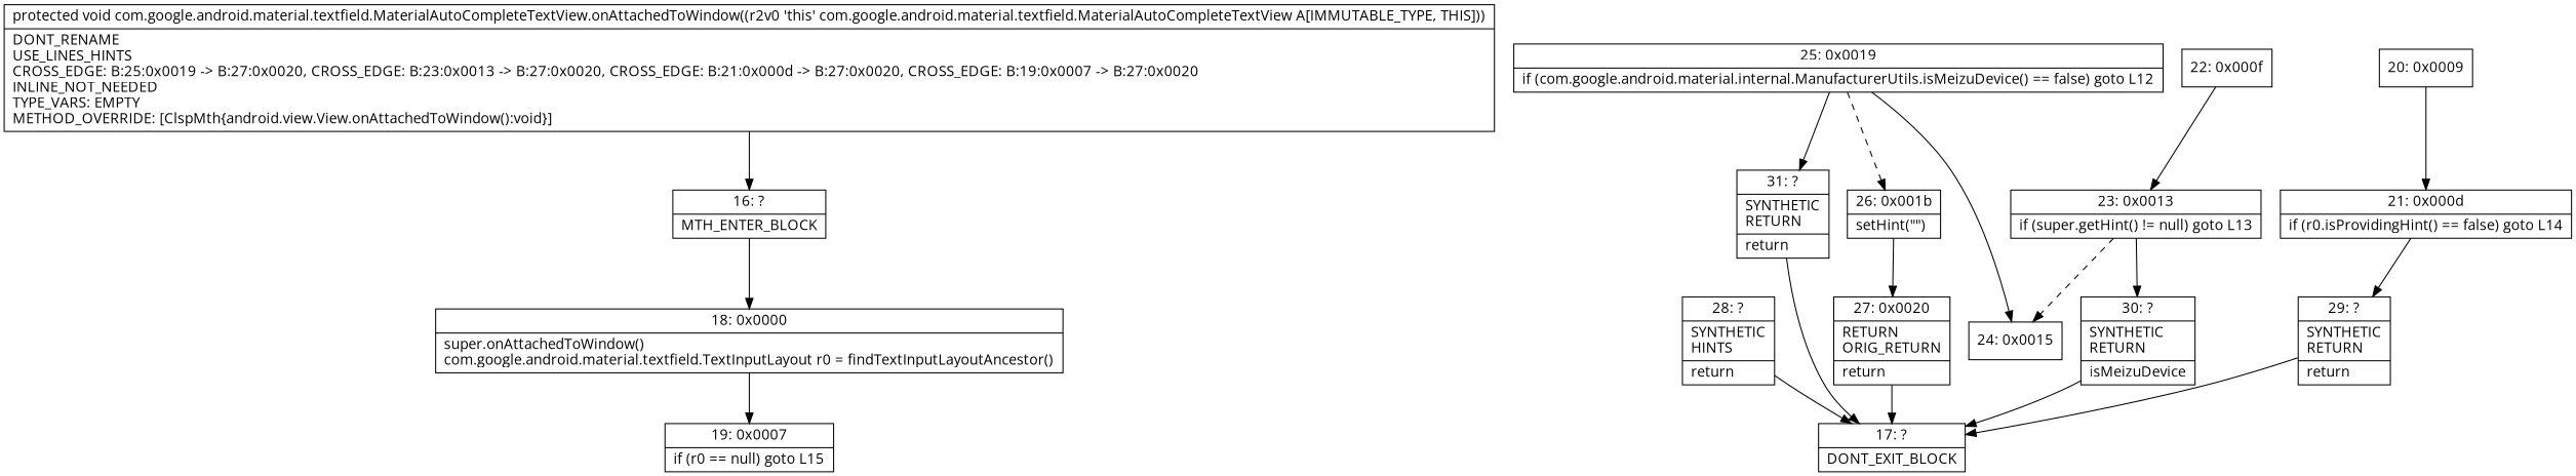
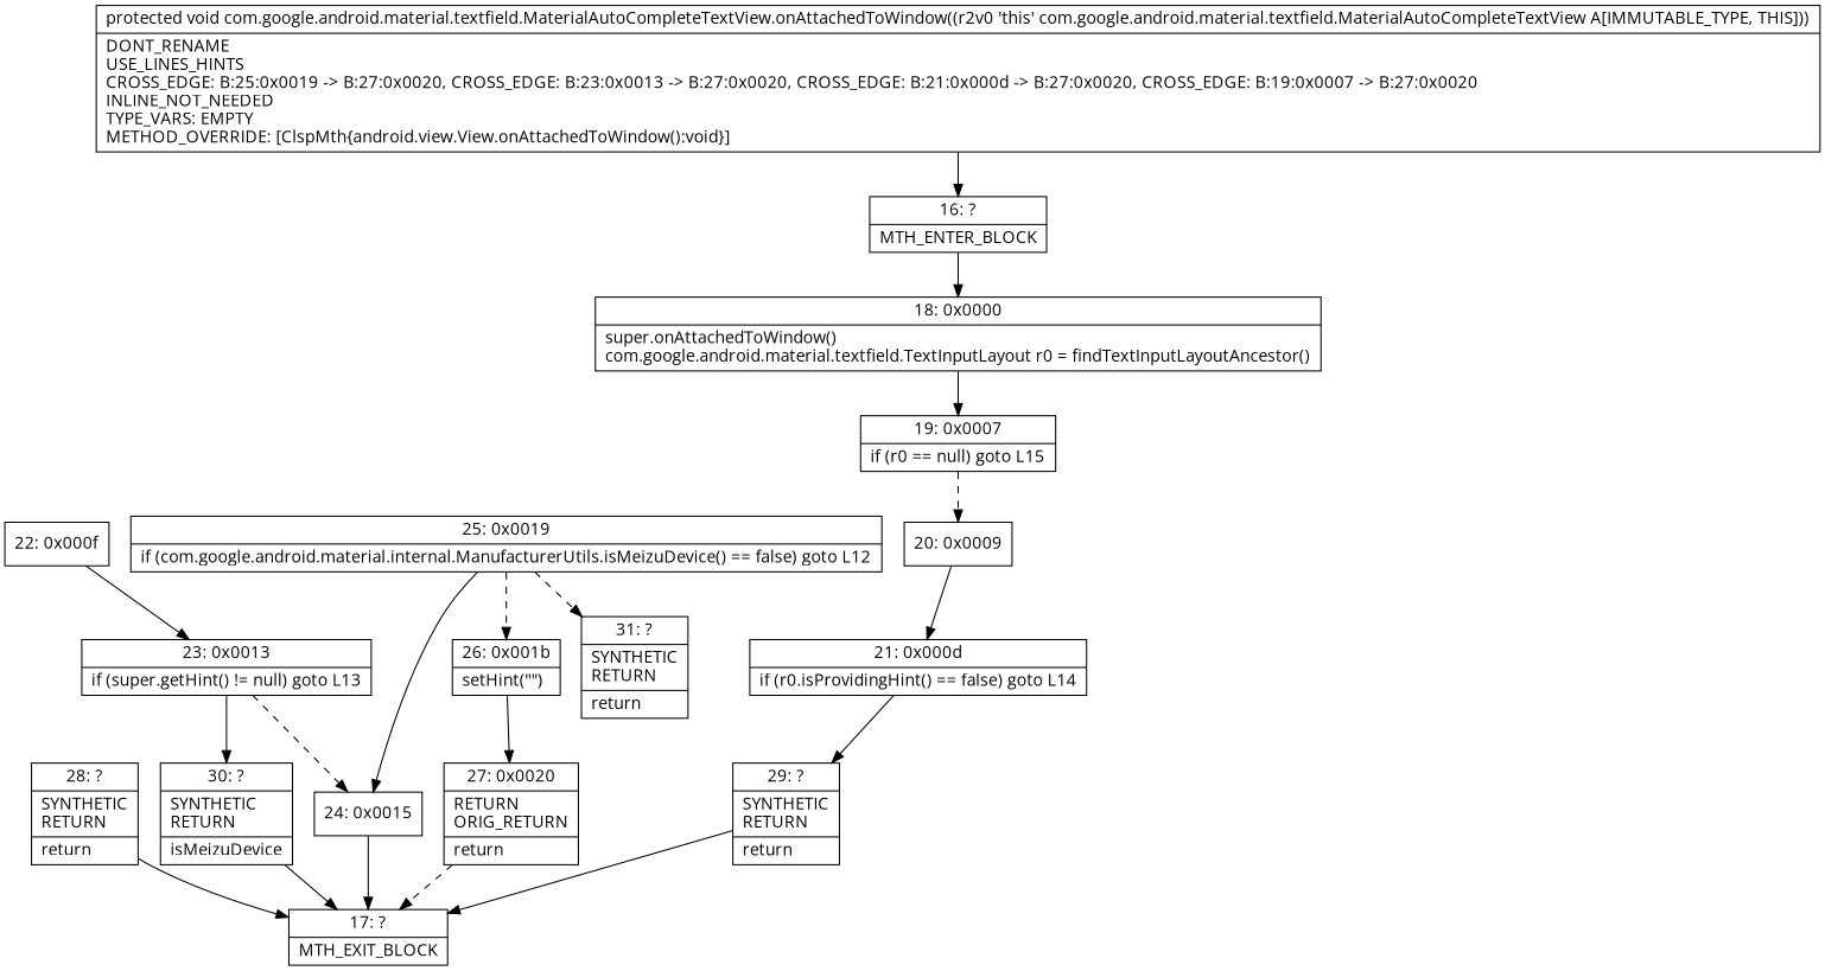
  digraph {
    fontname="Open Sans"
    node [fontname="Open Sans" shape=record]
    edge [fontname="Open Sans"]
    n1 [label="{16\:\ ?|MTH_ENTER_BLOCK\l}"]
    n2 [label="{18\:\ 0x0000|super.onAttachedToWindow()\lcom.google.android.material.textfield.TextInputLayout r0 = findTextInputLayoutAncestor()\l}"]
    n3 [label="{19\:\ 0x0007|if (r0 == null) goto L15\l}"]
    n4 [label="{20\:\ 0x0009}"]
    n5 [label="{21\:\ 0x000d|if (r0.isProvidingHint() == false) goto L14\l}"]
-   n6 [label="{28\:\ ?|SYNTHETIC\lHINTS\l|return\l}"]
-   n7 [label="{17\:\ ?|DONT_EXIT_BLOCK\l}"]
+   n6 [label="{28\:\ ?|SYNTHETIC\lRETURN\l|return\l}"]
+   n7 [label="{17\:\ ?|MTH_EXIT_BLOCK\l}"]
    n8 [label="{29\:\ ?|SYNTHETIC\lRETURN\l|return\l}"]
    n9 [label="{22\:\ 0x000f}"]
    n10 [label="{23\:\ 0x0013|if (super.getHint() != null) goto L13\l}"]
    n11 [label="{24\:\ 0x0015}"]
    n12 [label="{30\:\ ?|SYNTHETIC\lRETURN\l|isMeizuDevice\l}"]
    n13 [label="{25\:\ 0x0019|if (com.google.android.material.internal.ManufacturerUtils.isMeizuDevice() == false) goto L12\l}"]
    n14 [label="{26\:\ 0x001b|setHint(\"\")\l}"]
    n15 [label="{31\:\ ?|SYNTHETIC\lRETURN\l|return\l}"]
    n16 [label="{27\:\ 0x0020|RETURN\lORIG_RETURN\l|return\l}"]
    n17 [label="{protected void com.google.android.material.textfield.MaterialAutoCompleteTextView.onAttachedToWindow((r2v0 'this' com.google.android.material.textfield.MaterialAutoCompleteTextView A[IMMUTABLE_TYPE, THIS]))  | DONT_RENAME\lUSE_LINES_HINTS\lCROSS_EDGE: B:25:0x0019 \-\> B:27:0x0020, CROSS_EDGE: B:23:0x0013 \-\> B:27:0x0020, CROSS_EDGE: B:21:0x000d \-\> B:27:0x0020, CROSS_EDGE: B:19:0x0007 \-\> B:27:0x0020\lINLINE_NOT_NEEDED\lTYPE_VARS: EMPTY\lMETHOD_OVERRIDE: [ClspMth\{android.view.View.onAttachedToWindow():void\}]\l}"]
    n1 -> n2
    n2 -> n3
+   n3 -> n4 [style=dashed]
    n4 -> n5
    n5 -> n8
    n6 -> n7
    n8 -> n7
    n9 -> n10
    n10 -> n11 [style=dashed]
    n10 -> n12
    n12 -> n7
    n13 -> n11
    n13 -> n14 [style=dashed]
-   n13 -> n15
+   n13 -> n15 [style=dashed]
    n14 -> n16
-   n15 -> n7
-   n16 -> n7
+   n11 -> n7
+   n16 -> n7 [style=dashed]
    n17 -> n1
  }
